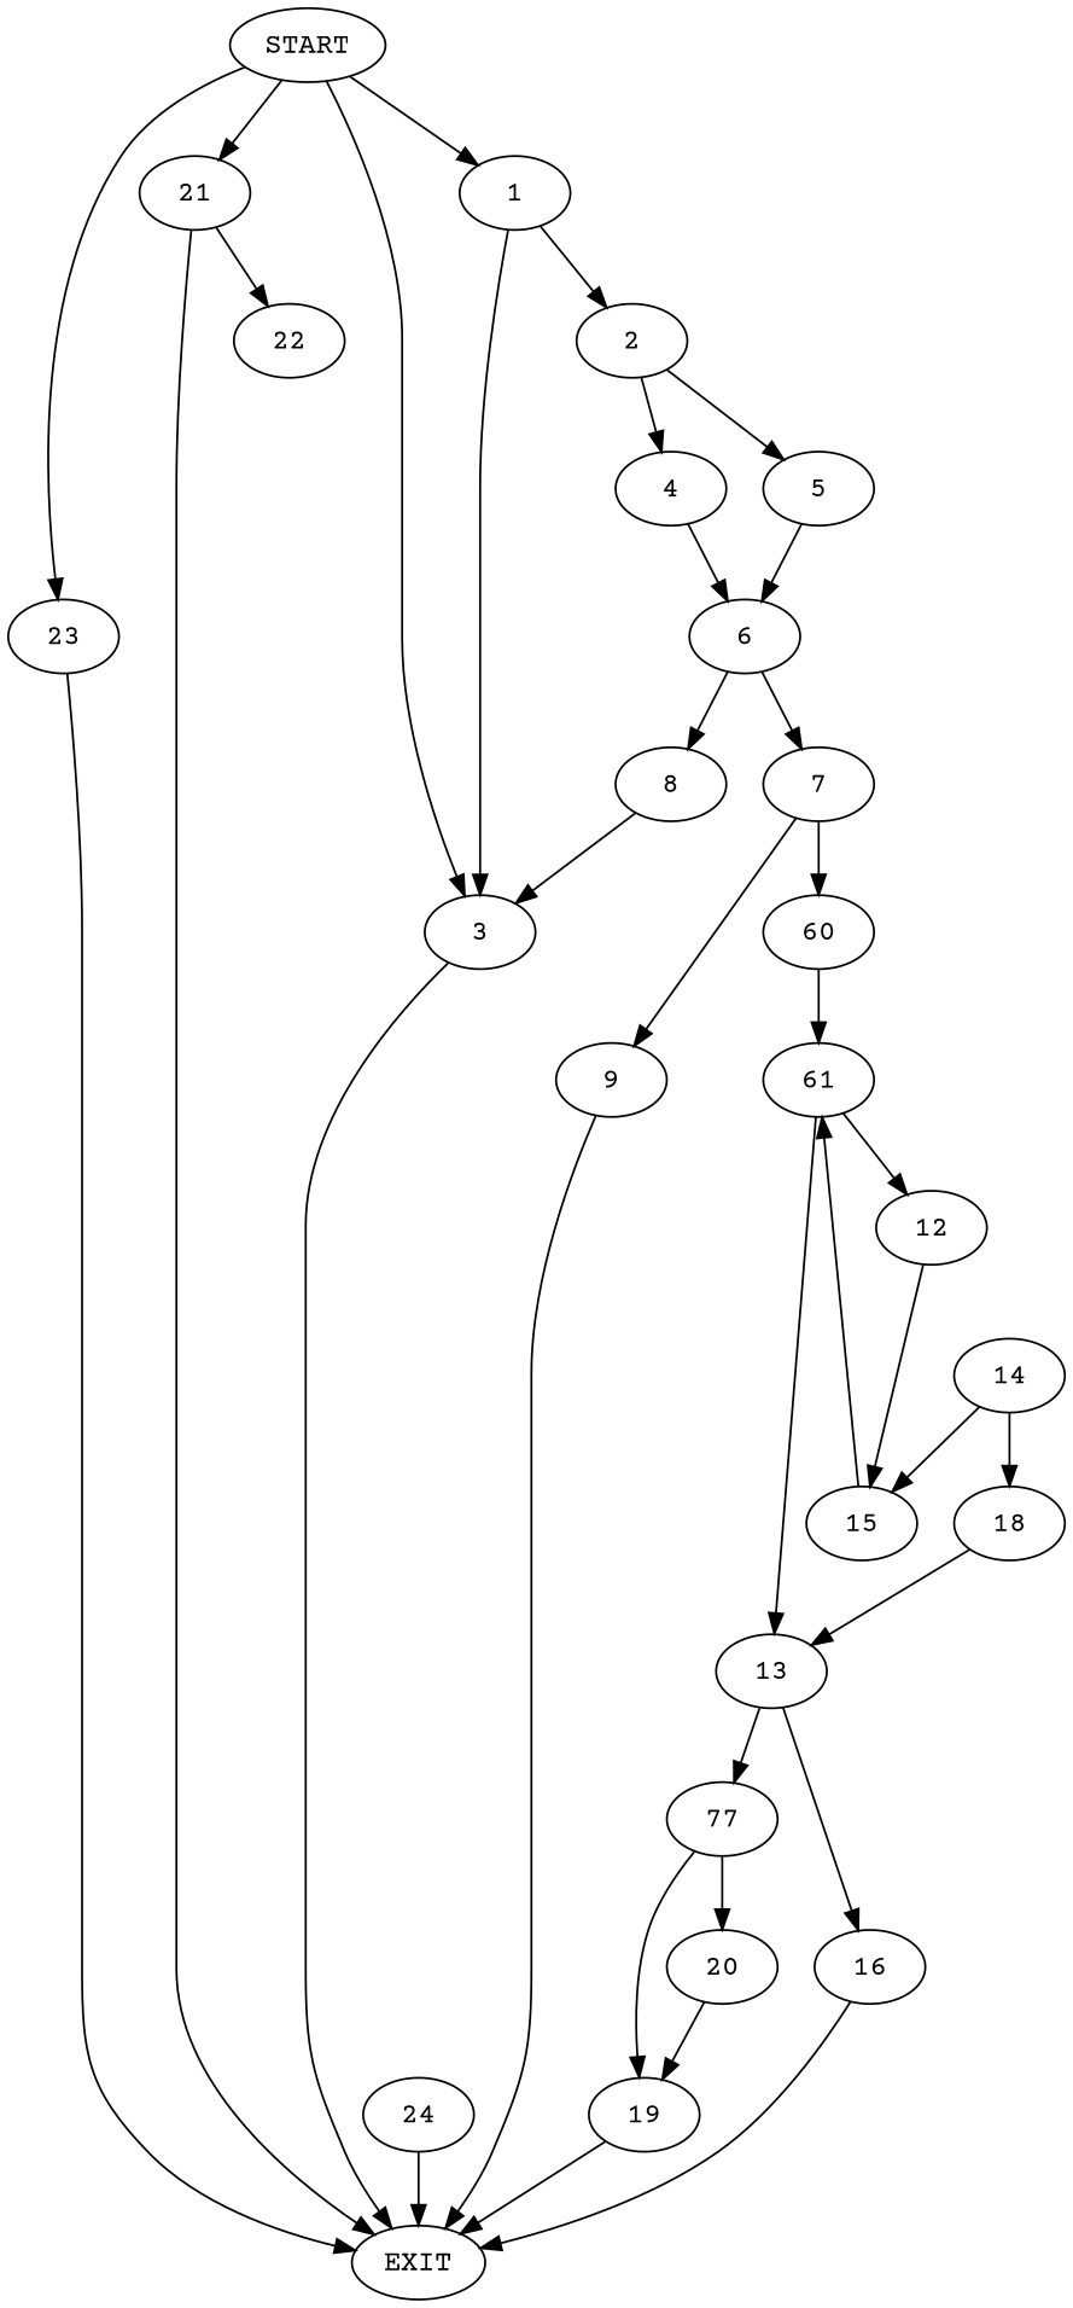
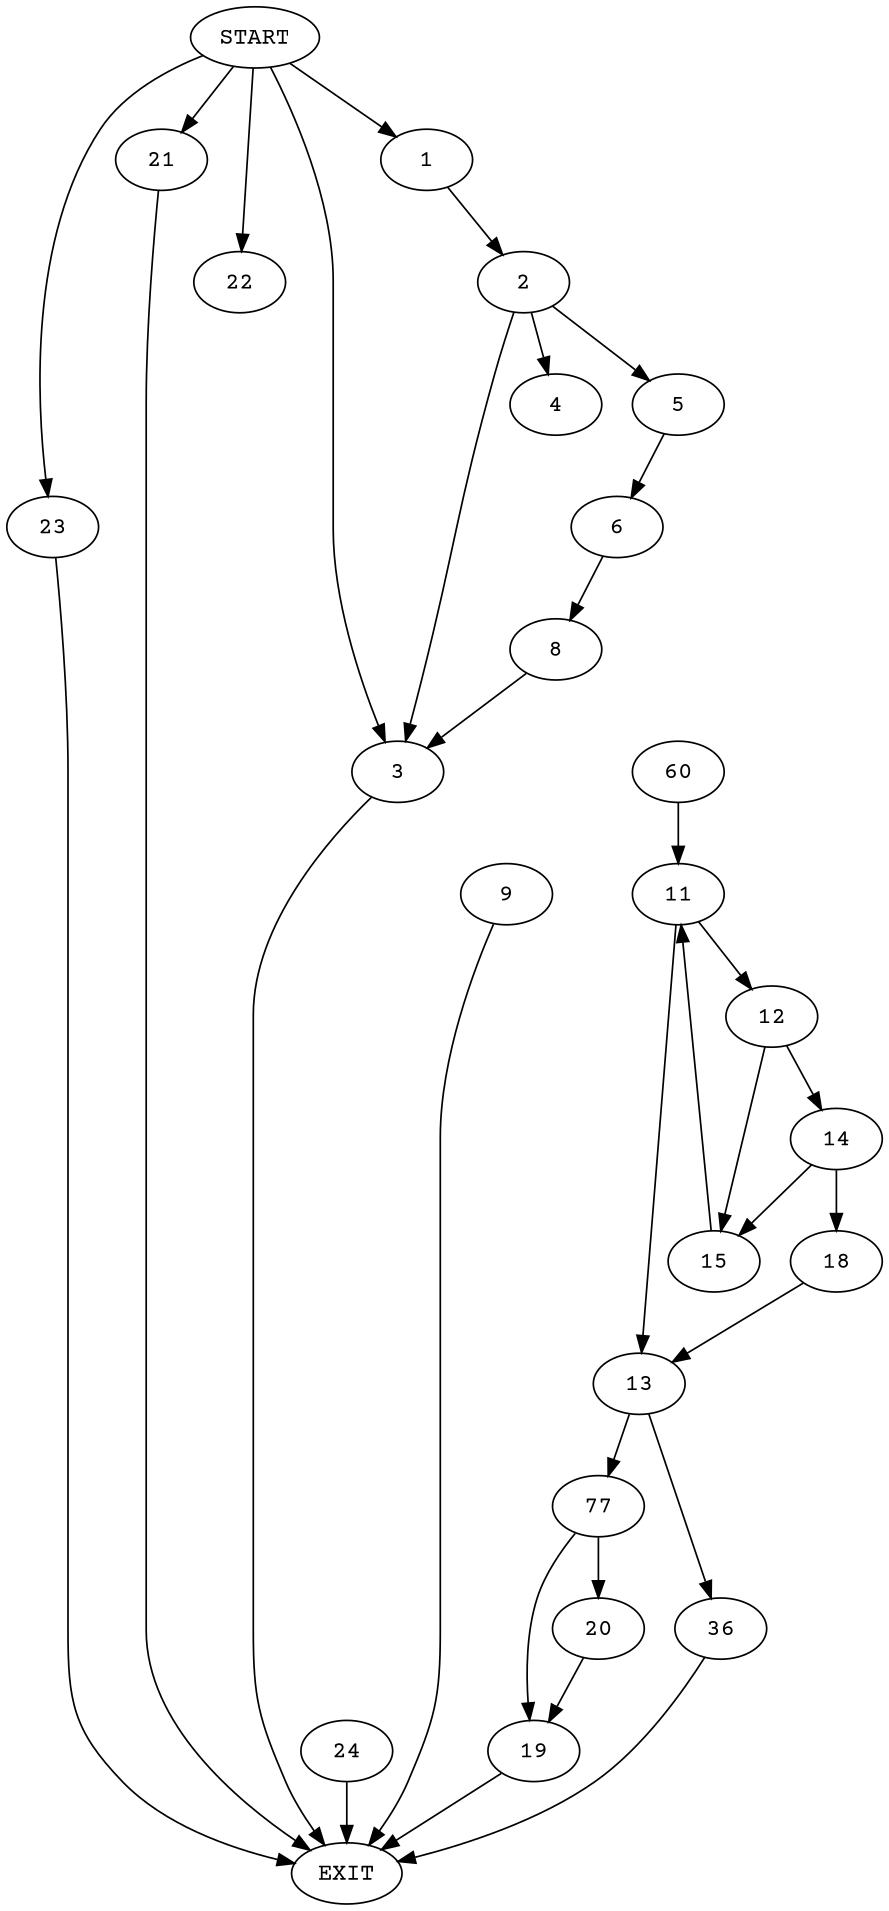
  digraph {
    fontname="Courier Prime"
    node [fontname="Courier Prime"]
    edge [fontname="Courier Prime"]
    n1 [label=START]
    1
    21
    22
    23
    3
    2
    n8 [label=EXIT]
    24
    4
    5
    6
-   7
    8
    9
    n16 [label=60]
-   11 [label=61]
+   11
    12
    13
    14
    15
-   16
+   16 [label=36]
    n23 [label=77]
    18
    19
    20
    n1 -> 1
    n1 -> 21
-   21 -> 22
+   n1 -> 22
    n1 -> 23
    n1 -> 3
-   1 -> 3
+   2 -> 3
    1 -> 2
    21 -> n8
    23 -> n8
    3 -> n8
    2 -> 4
    2 -> 5
    24 -> n8
-   4 -> 6
    5 -> 6
-   6 -> 7
    6 -> 8
-   7 -> 9
-   7 -> n16
    8 -> 3
    9 -> n8
    n16 -> 11
    11 -> 12
    11 -> 13
+   12 -> 14
    12 -> 15
    13 -> 16
    13 -> n23
    14 -> 15
    14 -> 18
    15 -> 11
    16 -> n8
    n23 -> 19
    n23 -> 20
    18 -> 13
    19 -> n8
    20 -> 19
  }
